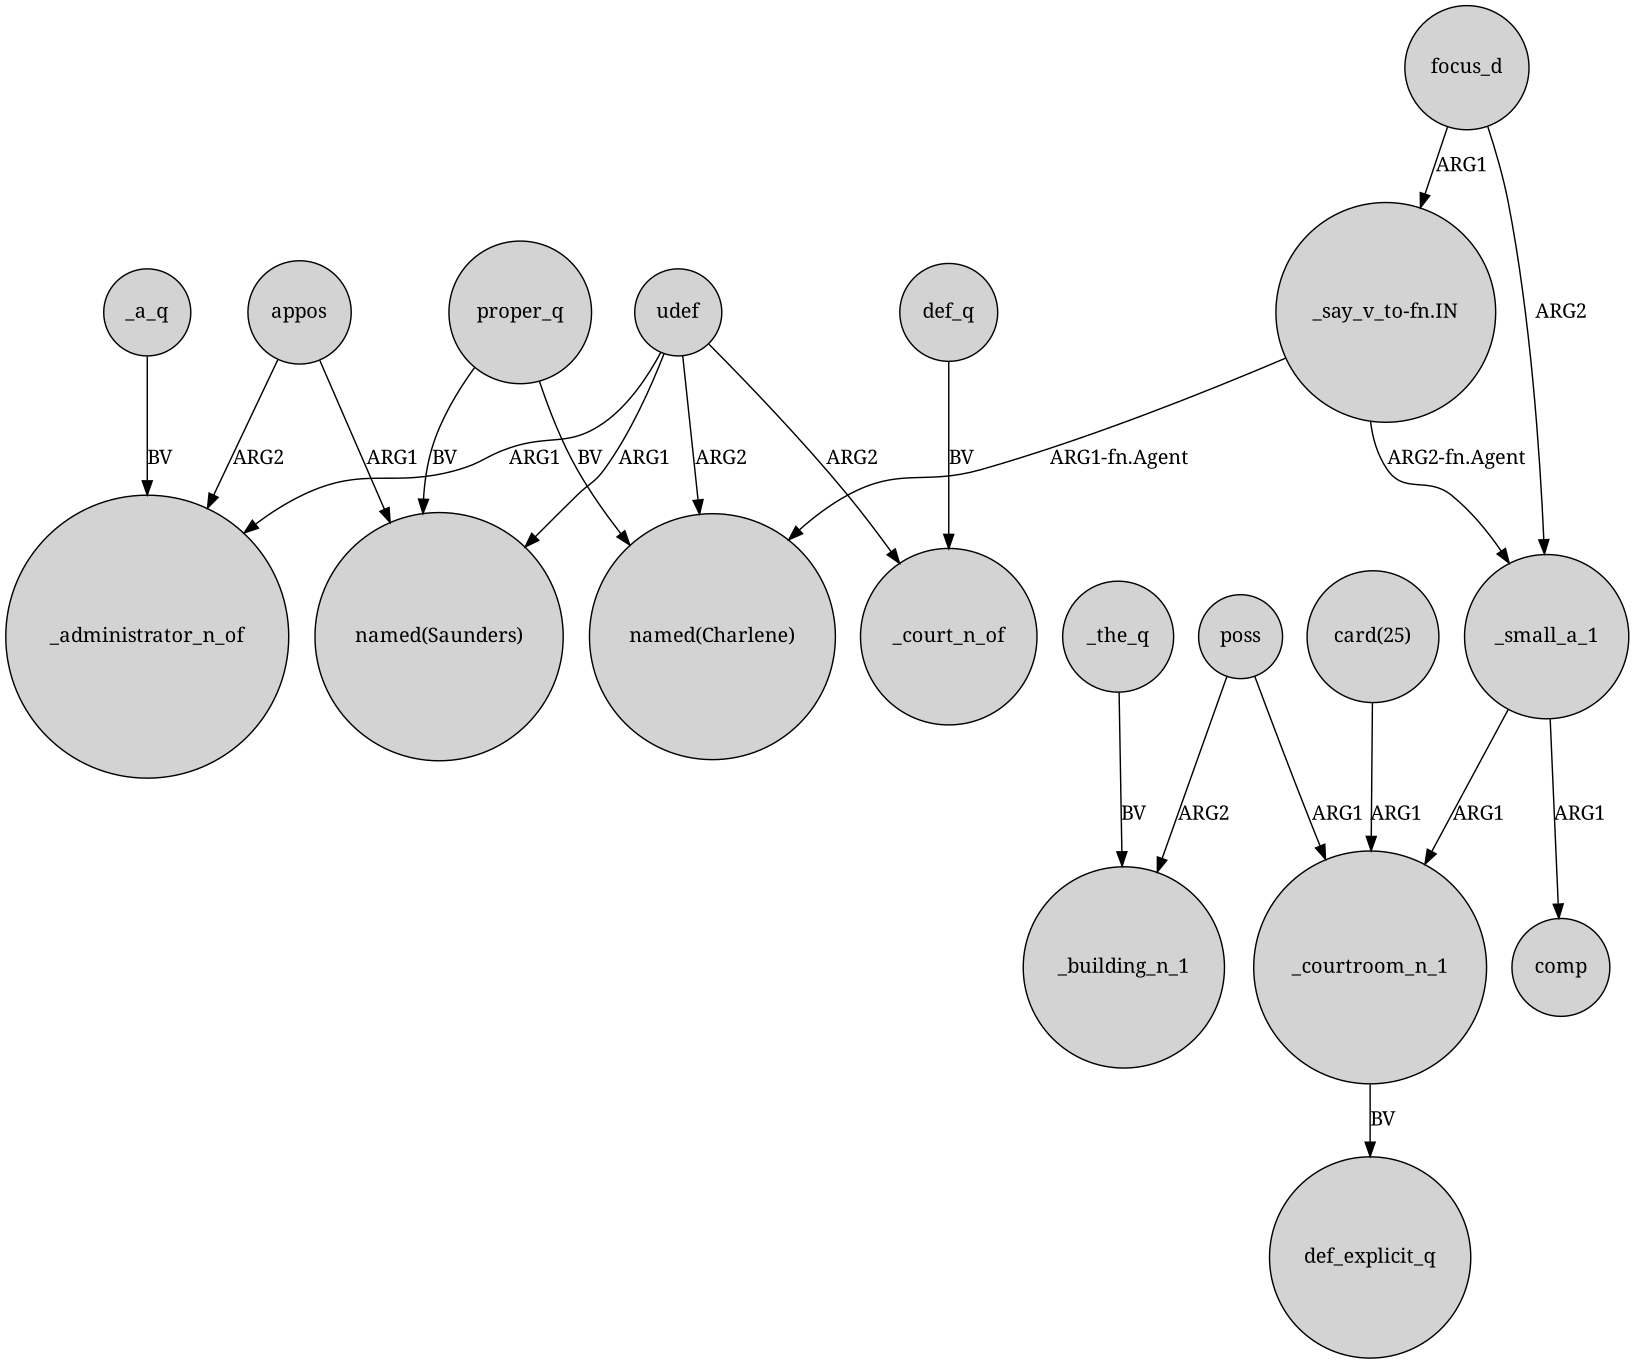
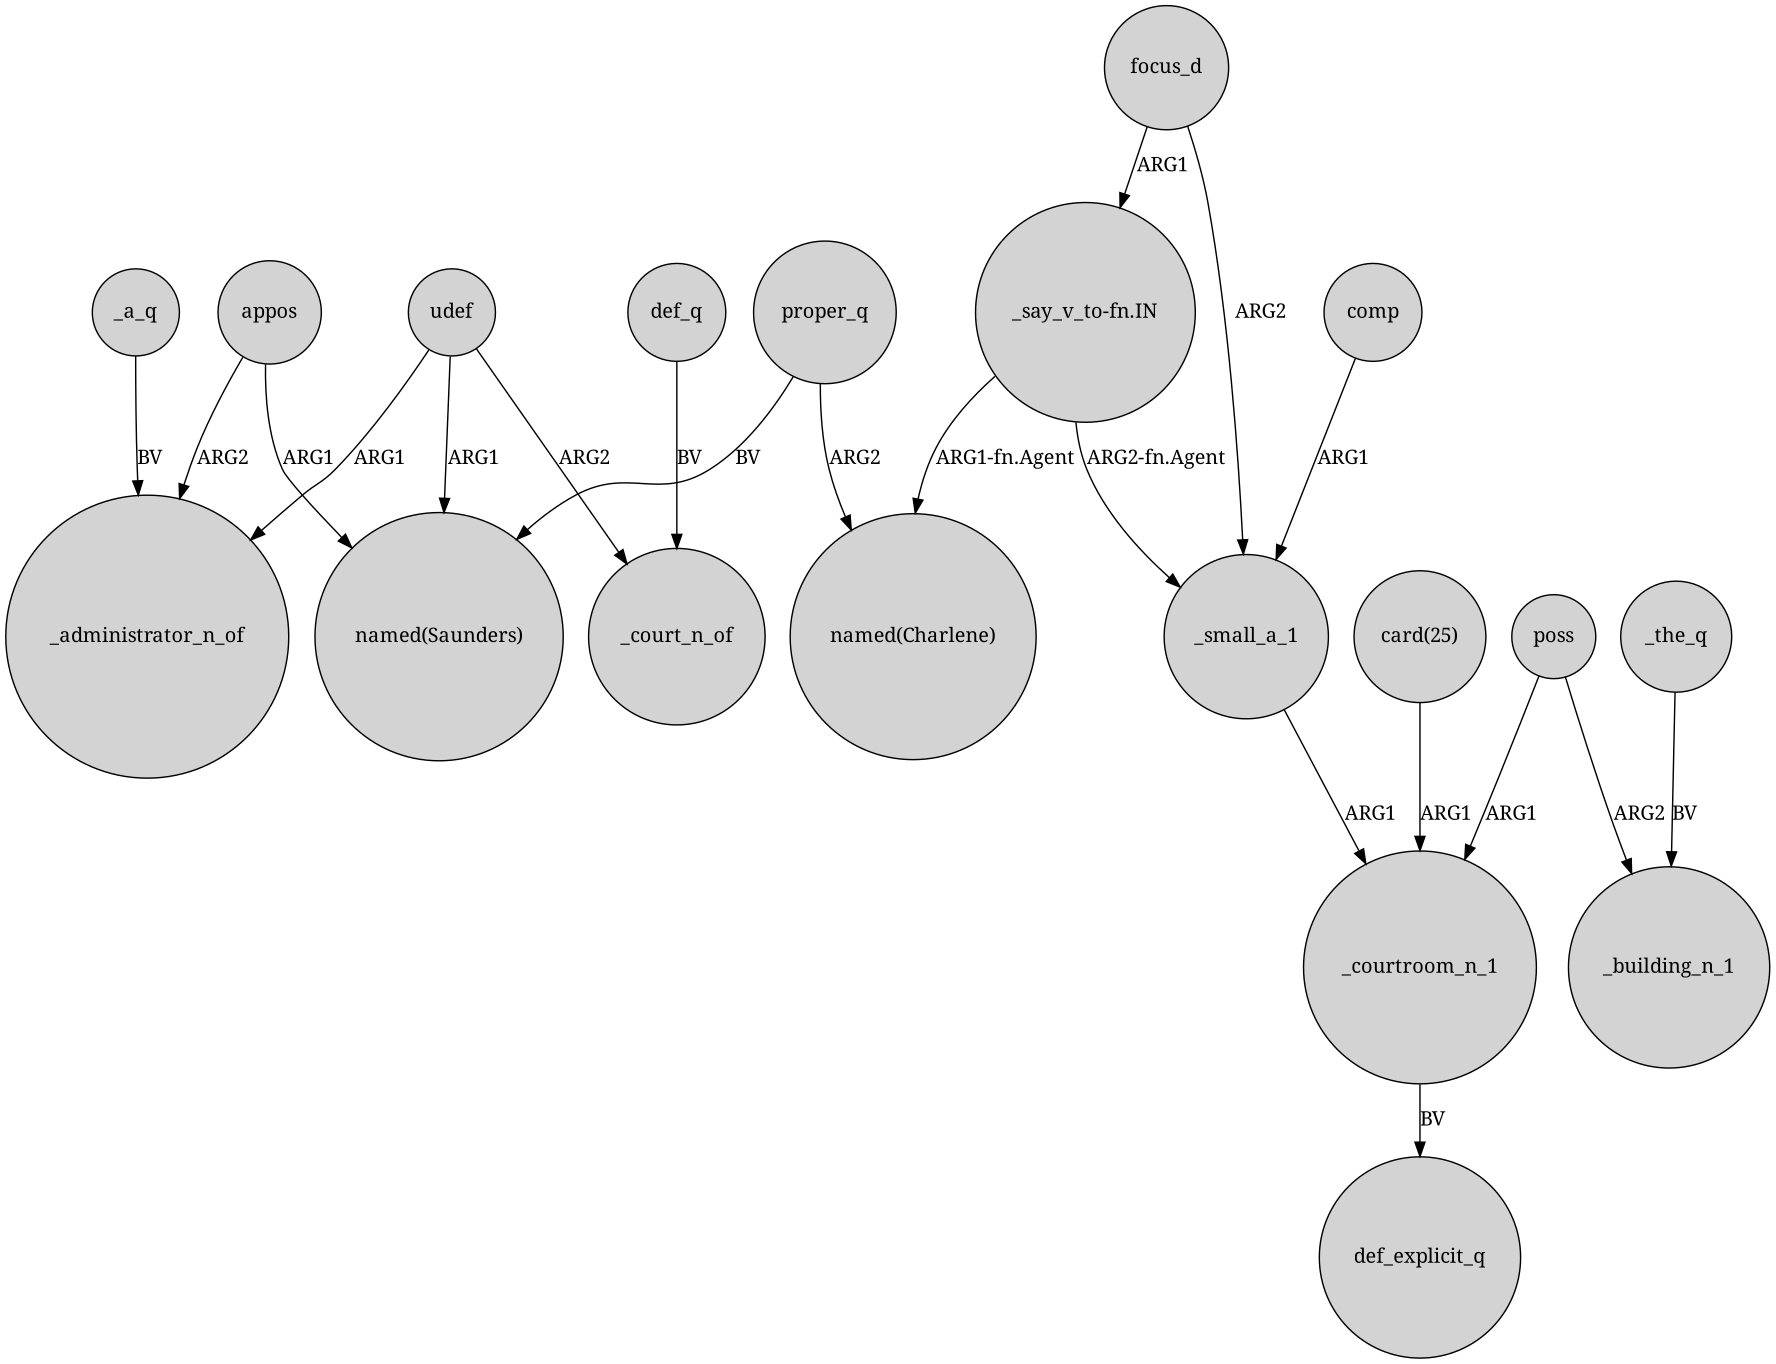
  digraph {
    fontname="Noto Serif"
    node [fontname="Noto Serif" shape=circle style=filled]
    edge [fontname="Noto Serif"]
    appos
    "named(Saunders)"
    _administrator_n_of
    n4 [label=udef]
    "named(Charlene)"
    _court_n_of
    proper_q
    poss
    _courtroom_n_1
    _building_n_1
    def_explicit_q
    n12 [label=def_q]
    focus_d
    _small_a_1
    "_say_v_to-fn.IN"
    _the_q
    comp
    _a_q
    "card(25)"
    appos -> "named(Saunders)" [label=ARG1]
    appos -> _administrator_n_of [label=ARG2]
    n4 -> "named(Saunders)" [label=ARG1]
    n4 -> _administrator_n_of [label=ARG1]
-   n4 -> "named(Charlene)" [label=ARG2]
    n4 -> _court_n_of [label=ARG2]
    proper_q -> "named(Saunders)" [label=BV]
-   proper_q -> "named(Charlene)" [label=BV]
+   proper_q -> "named(Charlene)" [label=ARG2]
    poss -> _courtroom_n_1 [label=ARG1]
    poss -> _building_n_1 [label=ARG2]
    _courtroom_n_1 -> def_explicit_q [label=BV]
    n12 -> _court_n_of [label=BV]
    focus_d -> _small_a_1 [label=ARG2]
    focus_d -> "_say_v_to-fn.IN" [label=ARG1]
    _small_a_1 -> _courtroom_n_1 [label=ARG1]
    "_say_v_to-fn.IN" -> "named(Charlene)" [label="ARG1-fn.Agent"]
    "_say_v_to-fn.IN" -> _small_a_1 [label="ARG2-fn.Agent"]
    _the_q -> _building_n_1 [label=BV]
-   _small_a_1 -> comp [label=ARG1]
+   comp -> _small_a_1 [label=ARG1]
    _a_q -> _administrator_n_of [label=BV]
    "card(25)" -> _courtroom_n_1 [label=ARG1]
  }
